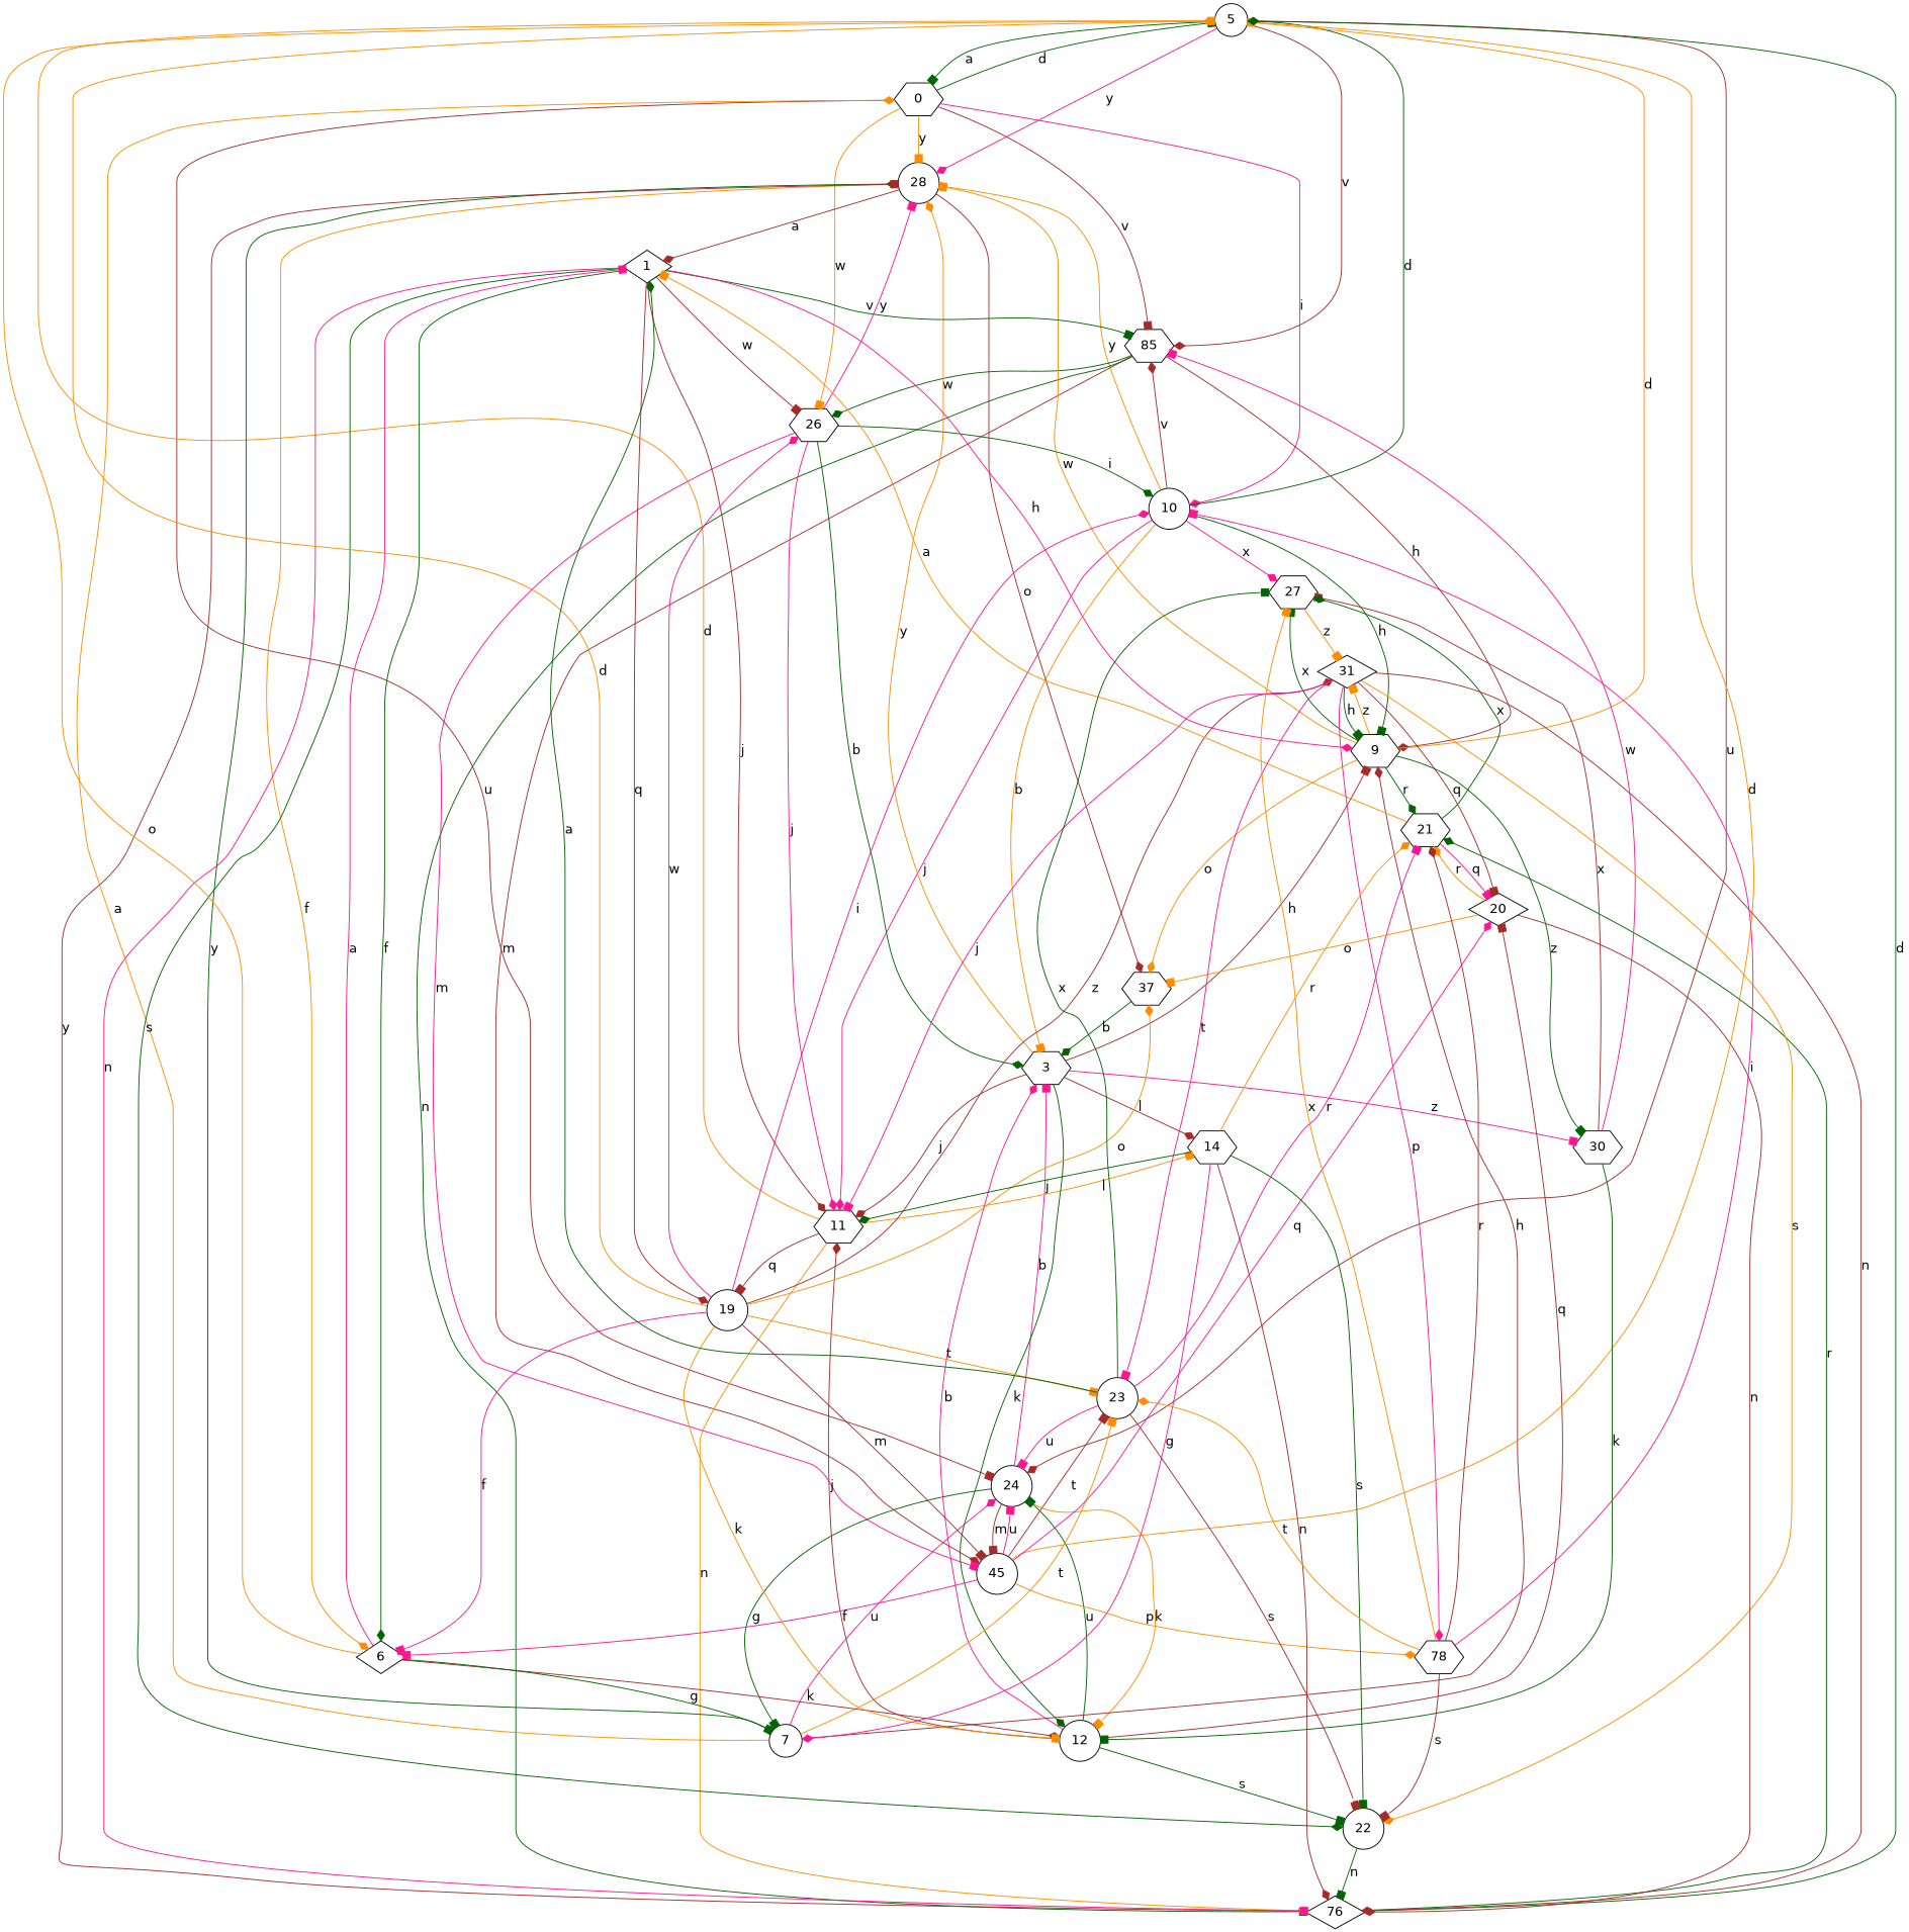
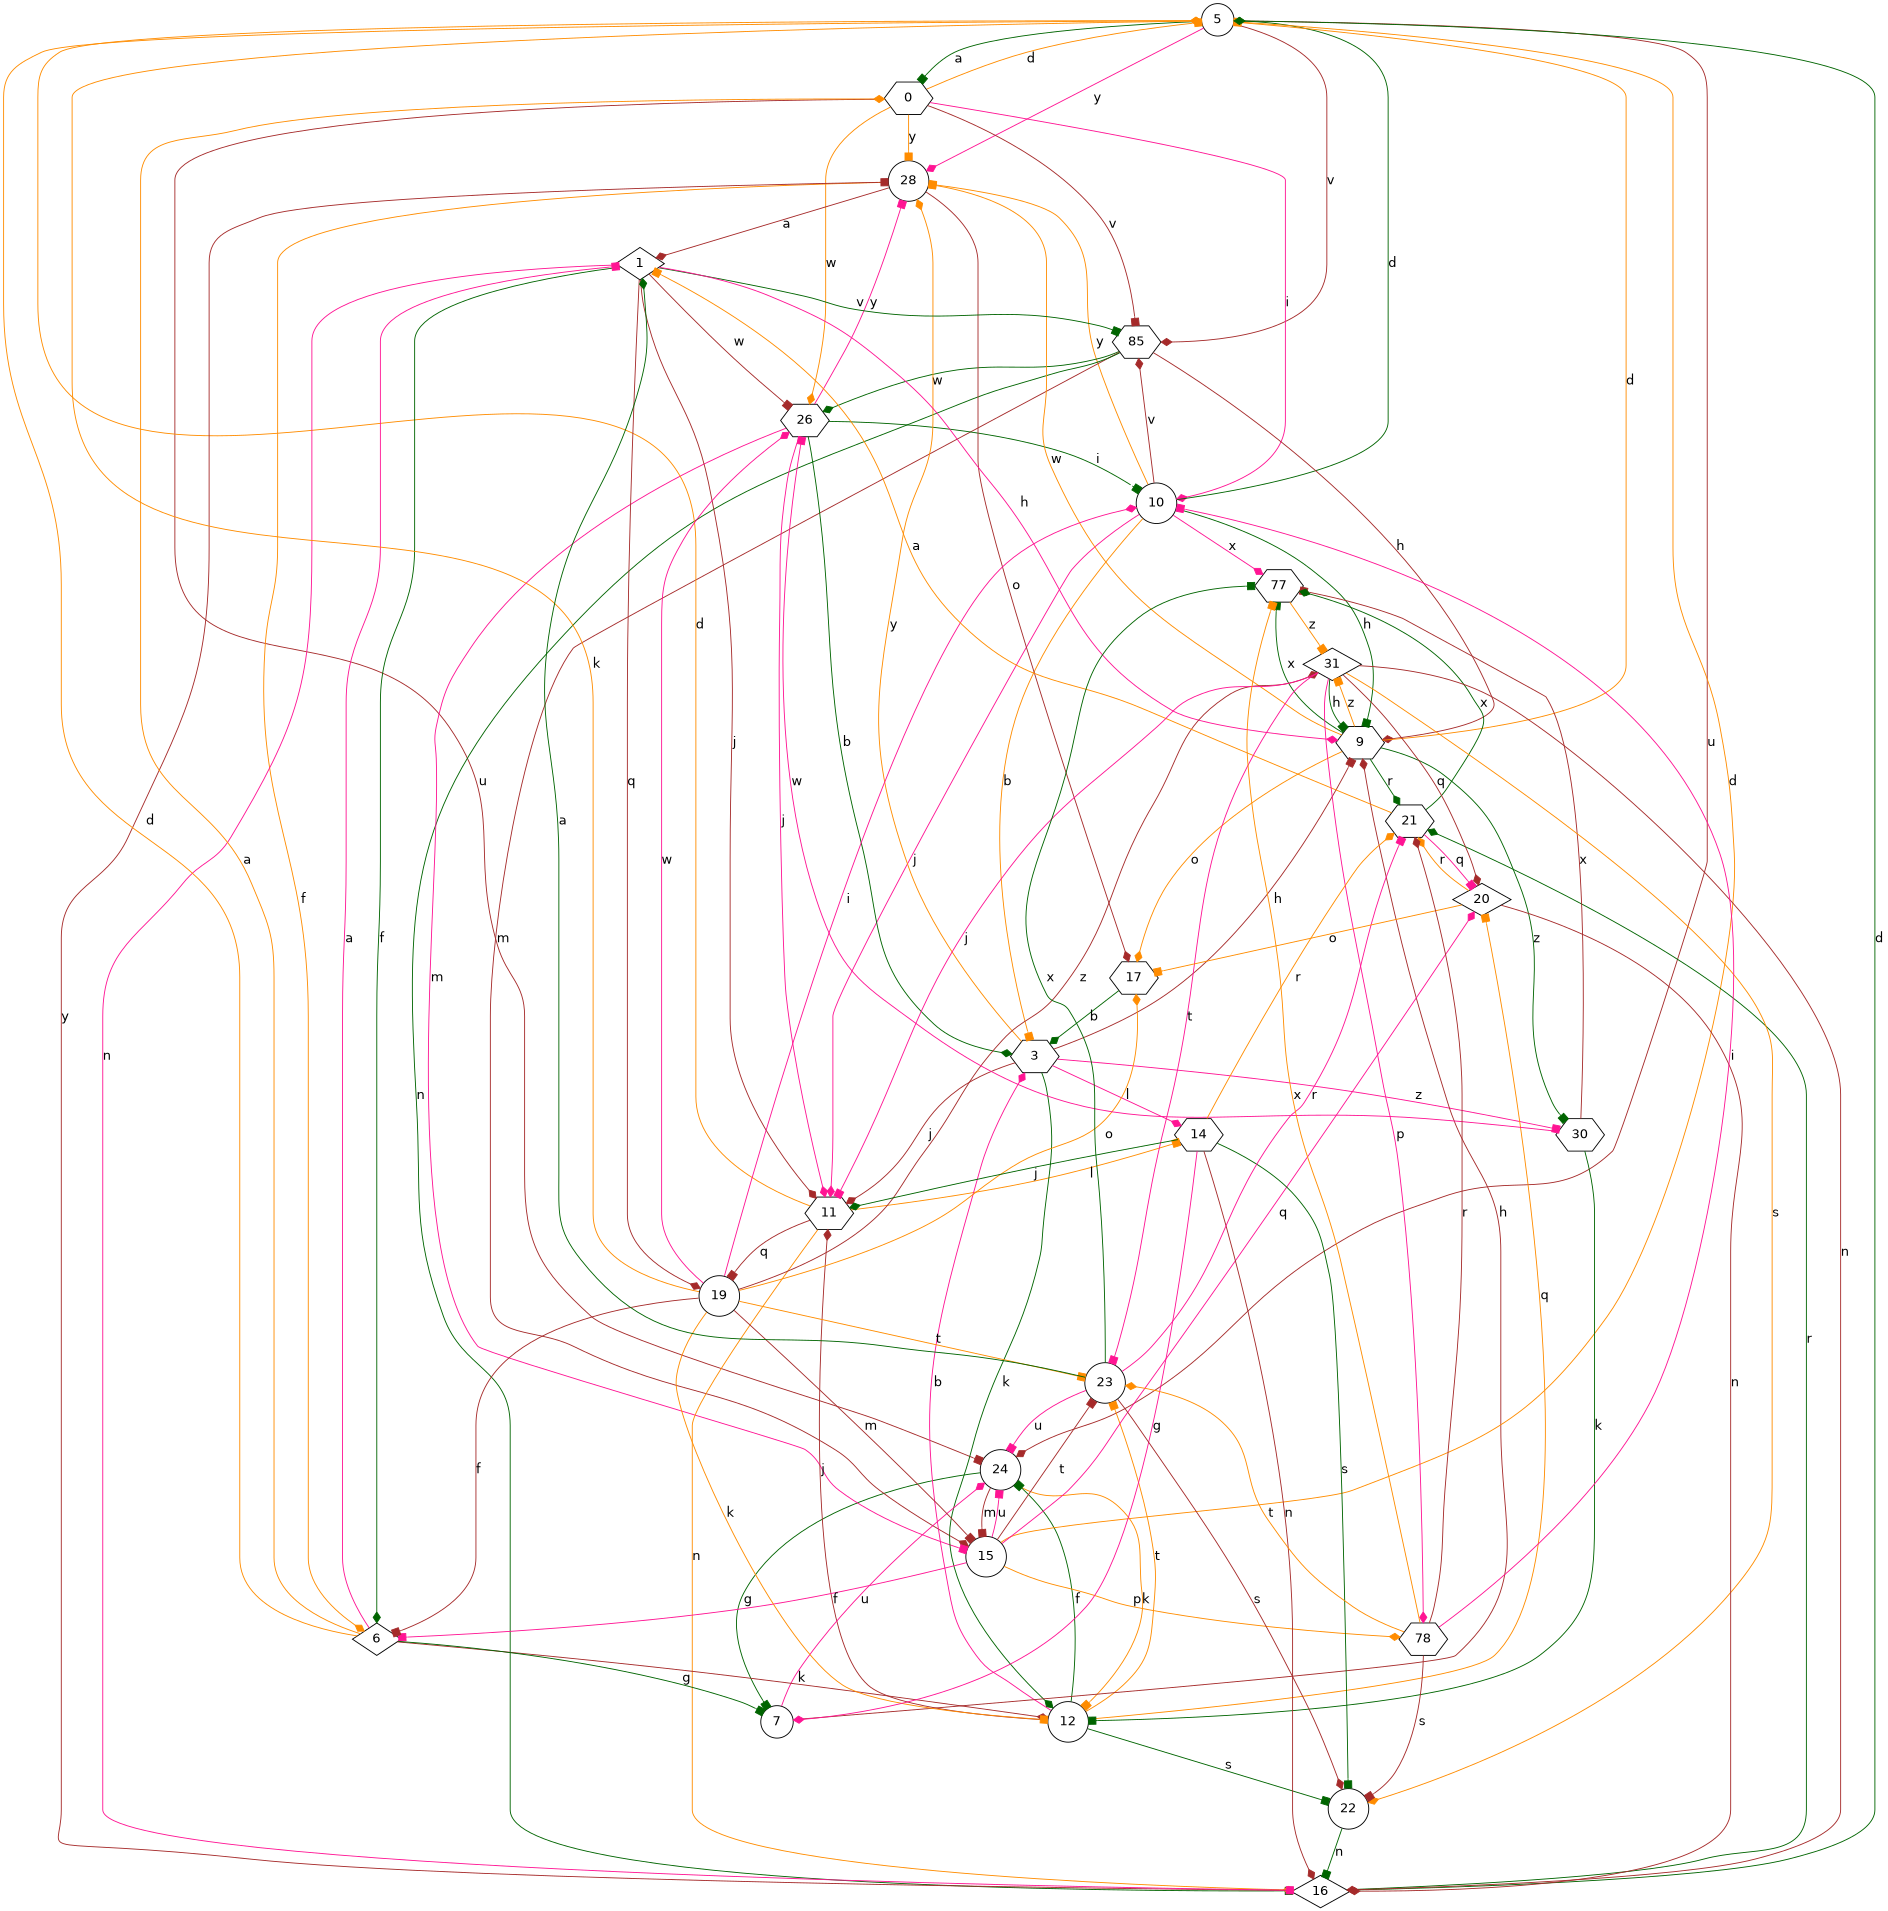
  strict digraph {
    fontname="DejaVu Sans"
    node [fontname="DejaVu Sans" shape=hexagon]
    edge [arrowhead=box color=brown fontname="DejaVu Sans"]
    5 [shape=circle]
    0
    10 [shape=circle]
    24 [shape=circle]
    n5 [label=85]
    26
    28 [shape=circle]
    9
    11
    3
-   27
+   27 [label=77]
    12 [shape=circle]
    7 [shape=circle]
-   15 [shape=circle label=45]
-   16 [shape=diamond label=76]
+   15 [shape=circle]
+   16 [shape=diamond]
    1 [shape=diamond]
    6 [shape=diamond]
-   17 [label=37]
+   17
    19 [shape=circle]
    22 [shape=circle]
    30
    21
    31 [shape=diamond]
    14
    23 [shape=circle]
    20 [shape=diamond]
    n27 [label=78]
    5 -> 0 [color=darkgreen label=a]
    5 -> 24 [arrowhead=diamond label=u]
    5 -> n5 [arrowhead=diamond label=v]
    5 -> 28 [arrowhead=diamond color=deeppink label=y]
-   0 -> 5 [color=darkgreen label=d]
+   0 -> 5 [color=darkorange label=d]
    0 -> 10 [arrowhead=diamond color=deeppink label=i]
    0 -> 24 [label=u]
    0 -> n5 [label=v]
-   0 -> 26 [color=darkorange label=w]
+   0 -> 26 [arrowhead=diamond color=darkorange label=w]
    0 -> 28 [color=darkorange label=y]
    10 -> 5 [arrowhead=diamond color=darkgreen label=d]
    10 -> n5 [arrowhead=diamond label=v]
    10 -> 28 [color=darkorange label=y]
    10 -> 9 [color=darkgreen label=h]
    10 -> 11 [arrowhead=diamond color=deeppink label=j]
    10 -> 3 [color=darkorange label=b]
    10 -> 27 [arrowhead=diamond color=deeppink label=x]
-   24 -> 3 [color=deeppink label=b]
    24 -> 12 [color=darkorange label=k]
    24 -> 7 [color=darkgreen label=g]
    24 -> 15 [label=m]
    n5 -> 26 [arrowhead=diamond color=darkgreen label=w]
    n5 -> 9 [arrowhead=diamond label=h]
    n5 -> 15 [arrowhead=diamond label=m]
    n5 -> 16 [color=darkgreen label=n]
-   26 -> 10 [arrowhead=diamond color=darkgreen label=i]
+   26 -> 10 [color=darkgreen label=i]
    26 -> 28 [color=deeppink label=y]
    26 -> 11 [arrowhead=diamond color=deeppink label=j]
    26 -> 3 [arrowhead=diamond color=darkgreen label=b]
    26 -> 15 [color=deeppink label=m]
    28 -> 1 [arrowhead=diamond label=a]
    28 -> 6 [arrowhead=diamond color=darkorange label=f]
    28 -> 17 [arrowhead=diamond label=o]
    9 -> 5 [color=darkorange label=d]
    9 -> 28 [color=darkorange label=w]
    9 -> 27 [color=darkgreen label=x]
    9 -> 17 [arrowhead=diamond color=darkorange label=o]
    9 -> 30 [color=darkgreen label=z]
    9 -> 21 [arrowhead=diamond color=darkgreen label=r]
    9 -> 31 [color=darkorange label=z]
-   11 -> 5 [color=darkorange label=d]
+   11 -> 5 [arrowhead=diamond color=darkorange label=d]
    11 -> 16 [arrowhead=diamond color=darkorange label=n]
    11 -> 19 [label=q]
    11 -> 14 [color=darkorange label=l]
    3 -> 28 [arrowhead=diamond color=darkorange label=y]
    3 -> 9 [label=h]
    3 -> 11 [arrowhead=diamond label=j]
    3 -> 12 [arrowhead=diamond color=darkgreen label=k]
    3 -> 30 [color=deeppink label=z]
-   3 -> 14 [arrowhead=diamond label=l]
+   3 -> 14 [arrowhead=diamond color=deeppink label=l]
    27 -> 31 [color=darkorange label=z]
-   12 -> 24 [color=darkgreen label=u]
+   12 -> 24 [color=darkgreen label=f]
    12 -> 11 [arrowhead=diamond label=j]
    12 -> 3 [arrowhead=diamond color=deeppink label=b]
    12 -> 22 [color=darkgreen label=s]
-   7 -> 23 [color=darkorange label=t]
-   12 -> 20 [label=q]
+   12 -> 23 [color=darkorange label=t]
+   12 -> 20 [color=darkorange label=q]
    7 -> 24 [arrowhead=diamond color=deeppink label=u]
-   7 -> 28 [arrowhead=diamond color=darkgreen label=y]
    7 -> 9 [arrowhead=diamond label=h]
    15 -> 5 [color=darkorange label=d]
    15 -> 24 [color=deeppink label=u]
    15 -> 6 [color=deeppink label=f]
    15 -> 23 [label=t]
    15 -> 20 [arrowhead=diamond color=deeppink label=q]
    15 -> n27 [arrowhead=diamond color=darkorange label=p]
    16 -> 5 [arrowhead=diamond color=darkgreen label=d]
    16 -> 28 [label=y]
    16 -> 21 [arrowhead=diamond color=darkgreen label=r]
    1 -> n5 [color=darkgreen label=v]
    1 -> 26 [label=w]
    1 -> 9 [arrowhead=diamond color=deeppink label=h]
    1 -> 11 [arrowhead=diamond label=j]
    1 -> 16 [color=deeppink label=n]
    1 -> 6 [arrowhead=diamond color=darkgreen label=f]
    1 -> 19 [arrowhead=diamond label=q]
-   1 -> 22 [arrowhead=diamond color=darkgreen label=s]
-   6 -> 5 [arrowhead=diamond color=darkorange label=o]
-   7 -> 0 [arrowhead=diamond color=darkorange label=a]
+   6 -> 5 [arrowhead=diamond color=darkorange label=d]
+   6 -> 0 [arrowhead=diamond color=darkorange label=a]
    6 -> 12 [arrowhead=diamond label=k]
    6 -> 7 [color=darkgreen label=g]
    6 -> 1 [color=deeppink label=a]
    17 -> 3 [arrowhead=diamond color=darkgreen label=b]
-   19 -> 5 [arrowhead=diamond color=darkorange label=d]
+   19 -> 5 [arrowhead=diamond color=darkorange label=k]
    19 -> 10 [arrowhead=diamond color=deeppink label=i]
    19 -> 26 [arrowhead=diamond color=deeppink label=w]
    19 -> 12 [color=darkorange label=k]
    19 -> 15 [label=m]
-   19 -> 6 [color=deeppink label=f]
+   19 -> 6 [label=f]
    19 -> 17 [arrowhead=diamond color=darkorange label=o]
    19 -> 31 [arrowhead=diamond label=z]
    19 -> 23 [color=darkorange label=t]
    22 -> 16 [color=darkgreen label=n]
-   30 -> n5 [color=deeppink label=w]
+   30 -> 26 [color=deeppink label=w]
    30 -> 27 [label=x]
    30 -> 12 [color=darkgreen label=k]
    21 -> 27 [arrowhead=diamond color=darkgreen label=x]
    21 -> 1 [color=darkorange label=a]
    21 -> 20 [color=deeppink label=q]
    31 -> 9 [color=darkgreen label=h]
    31 -> 11 [color=deeppink label=j]
    31 -> 16 [arrowhead=diamond label=n]
    31 -> 22 [arrowhead=diamond color=darkorange label=s]
    31 -> 23 [color=deeppink label=t]
-   31 -> 20 [label=q]
+   31 -> 20 [arrowhead=diamond label=q]
    31 -> n27 [arrowhead=diamond color=deeppink label=p]
    14 -> 11 [arrowhead=diamond color=darkgreen label=j]
    14 -> 7 [arrowhead=diamond color=deeppink label=g]
    14 -> 16 [arrowhead=diamond label=n]
    14 -> 22 [color=darkgreen label=s]
    14 -> 21 [arrowhead=diamond color=darkorange label=r]
    23 -> 24 [color=deeppink label=u]
    23 -> 27 [color=darkgreen label=x]
    23 -> 1 [arrowhead=diamond color=darkgreen label=a]
-   23 -> 22 [label=s]
+   23 -> 22 [arrowhead=diamond label=s]
    23 -> 21 [color=deeppink label=r]
    20 -> 16 [arrowhead=diamond label=n]
    20 -> 17 [color=darkorange label=o]
    20 -> 21 [arrowhead=diamond color=darkorange label=r]
    n27 -> 10 [color=deeppink label=i]
    n27 -> 27 [color=darkorange label=x]
    n27 -> 22 [label=s]
    n27 -> 21 [arrowhead=diamond label=r]
    n27 -> 23 [arrowhead=diamond color=darkorange label=t]
  }
